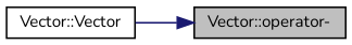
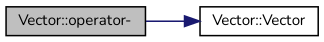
  digraph {
    rankdir=LR
    fontname=Nunito
    node [color=black fontname=Nunito fontsize=10 shape=record style=filled]
    n1 [fillcolor=grey75 fontcolor=black height=0.2 label="Vector::operator-" width=0.4]
    n2 [fillcolor=white height=0.2 label="Vector::Vector" width=0.4]
-   n2 -> n1 [color=midnightblue fontname=Nunito fontsize=10 labelfontname=Helvetica labelfontsize=10 style=solid]
+   n1 -> n2 [color=midnightblue fontname=Nunito fontsize=10 labelfontname=Helvetica labelfontsize=10 style=solid]
  }
